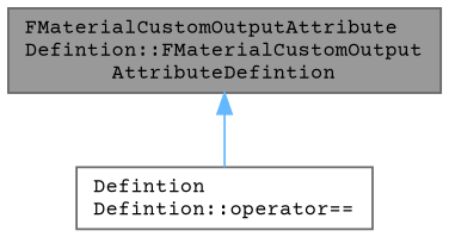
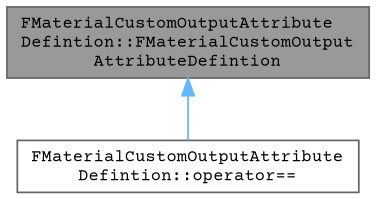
  digraph {
    rankdir=TB
    fontname="Courier Prime"
    node [fontname="Courier Prime" fontsize=10 shape=box style=filled]
    n1 [color=gray40 fillcolor=grey60 fontcolor=black height=0.2 label="FMaterialCustomOutputAttribute\lDefintion::FMaterialCustomOutput\lAttributeDefintion" width=0.4]
-   n2 [color=grey40 fillcolor=white height=0.2 label="Defintion\lDefintion::operator==" width=0.4]
+   n2 [color=grey40 fillcolor=white height=0.2 label="FMaterialCustomOutputAttribute\lDefintion::operator==" width=0.4]
    n1 -> n2 [color=steelblue1 dir=back fontname="Courier Prime" fontsize=10 labelfontname=Helvetica labelfontsize=10 style=solid]
  }
